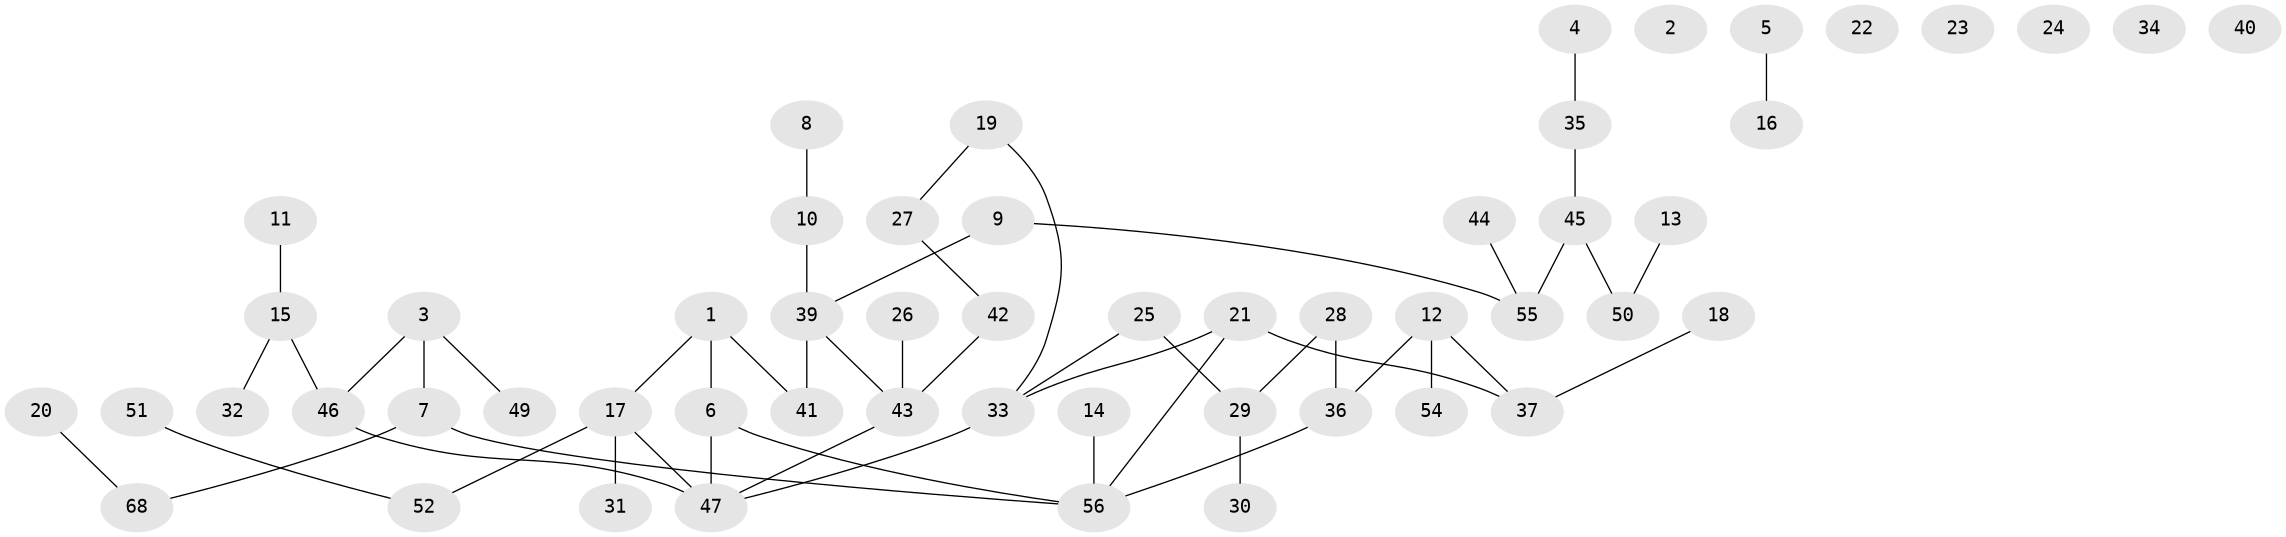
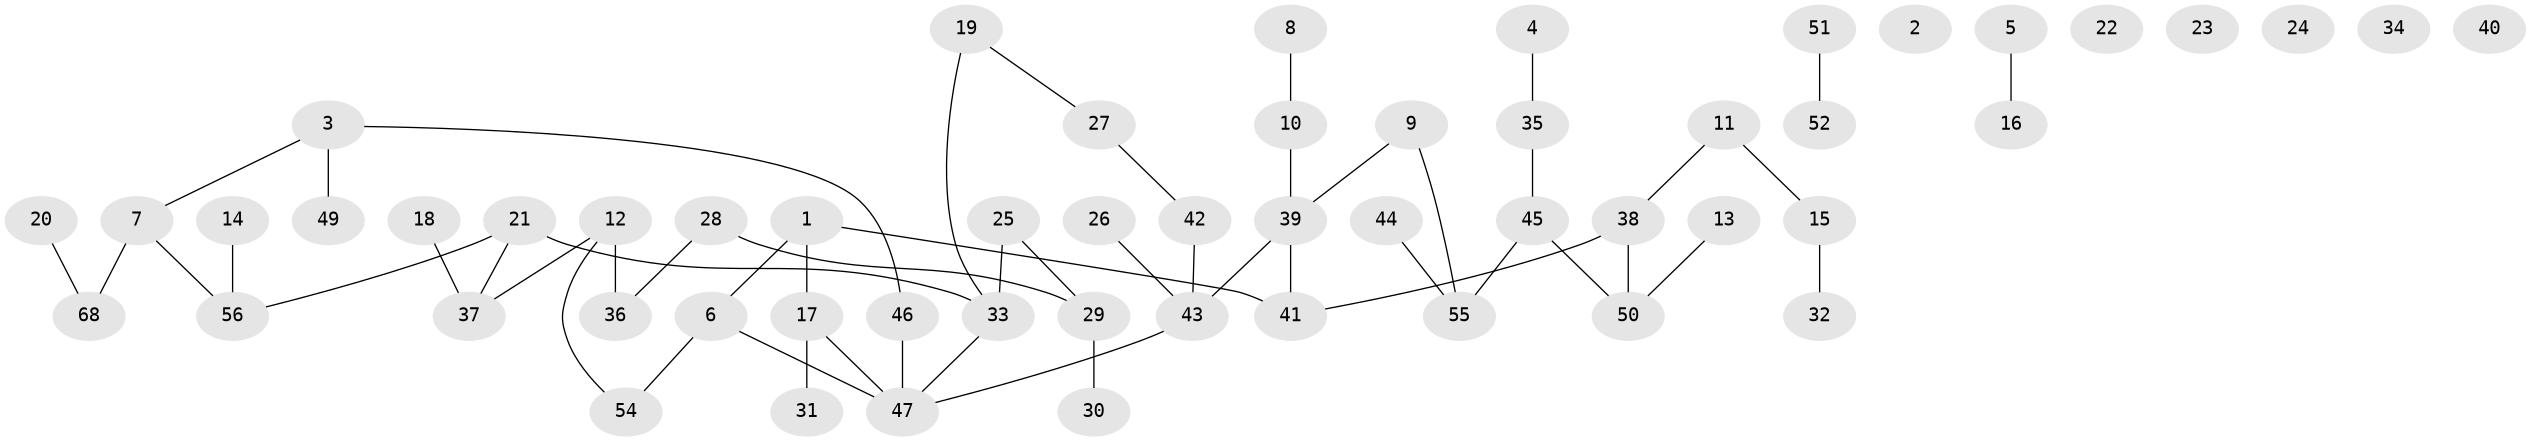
  graph {
    fontname="DejaVu Sans Mono"
    node [color=gray90 fontname="DejaVu Sans Mono" style=filled]
    edge [fontname="DejaVu Sans Mono"]
    1
    6
    17
    41
    47
    54
    31
    52
    2
    3
    7
    46
    49
    n14 [label=68]
    56
    4
    35
    45
    5
    16
    8
    10
    39
    9
    55
    20
    43
    11
    15
+   38
    32
    28
    36
    29
    50
    12
    37
    13
    14
    18
    19
    27
    33
    42
    21
    22
    23
    24
    25
    30
    26
    34
    40
    44
    51
    1 -- 6
    1 -- 17
    1 -- 41
    6 -- 47
-   6 -- 56
+   6 -- 54
    17 -- 47
    17 -- 31
-   17 -- 52
    3 -- 7
    3 -- 46
    3 -- 49
    7 -- n14
    7 -- 56
    46 -- 47
    4 -- 35
    35 -- 45
    45 -- 55
    45 -- 50
    5 -- 16
    8 -- 10
    10 -- 39
    39 -- 41
    39 -- 43
    9 -- 39
    9 -- 55
    20 -- n14
    43 -- 47
    11 -- 15
-   15 -- 46
+   11 -- 38
    15 -- 32
+   38 -- 41
+   38 -- 50
    28 -- 36
    28 -- 29
-   36 -- 56
    29 -- 30
    12 -- 54
    12 -- 36
    12 -- 37
    13 -- 50
    14 -- 56
    18 -- 37
    19 -- 27
    19 -- 33
    27 -- 42
    33 -- 47
    42 -- 43
    21 -- 56
    21 -- 37
    21 -- 33
    25 -- 29
    25 -- 33
    26 -- 43
    44 -- 55
    51 -- 52
  }
